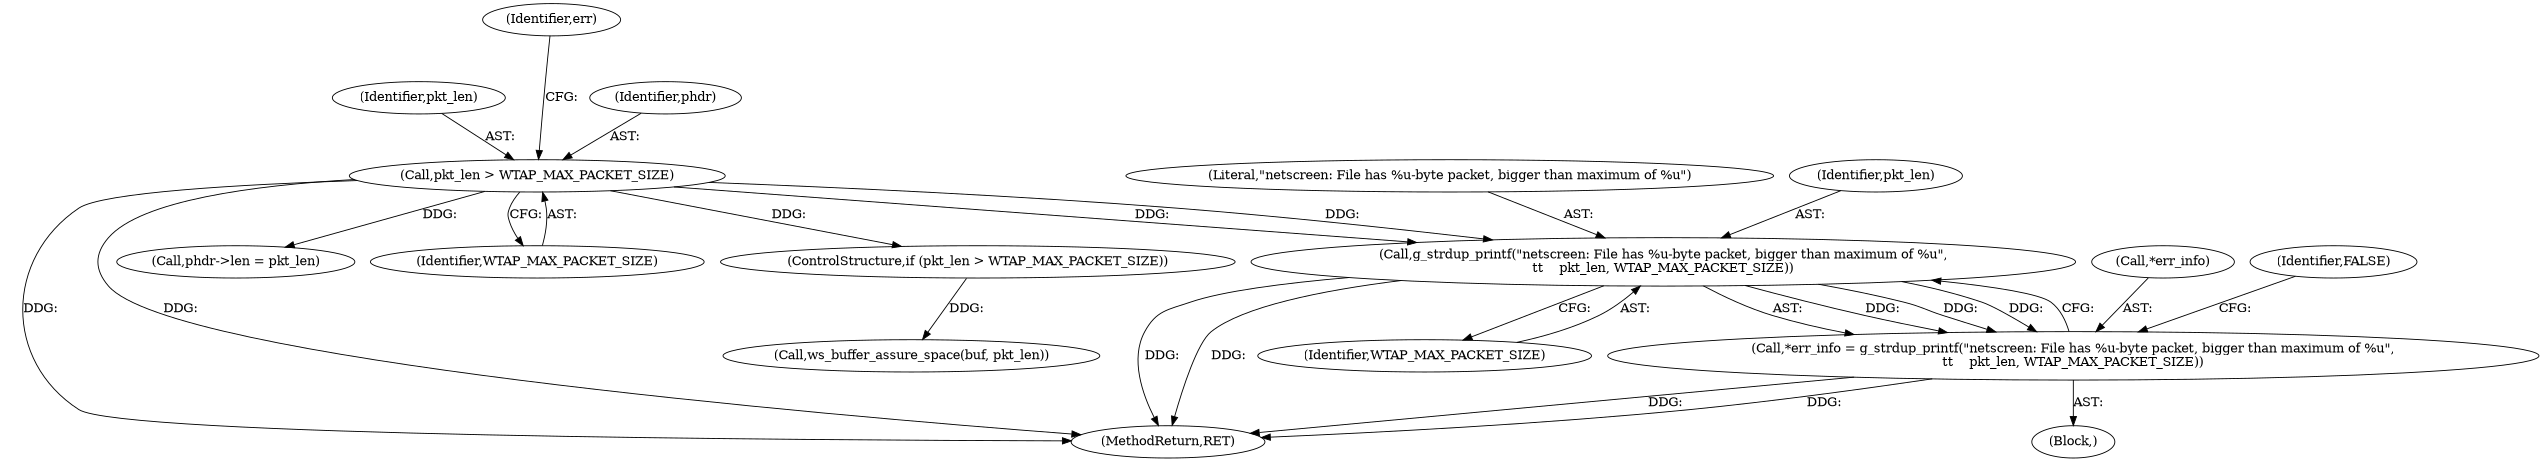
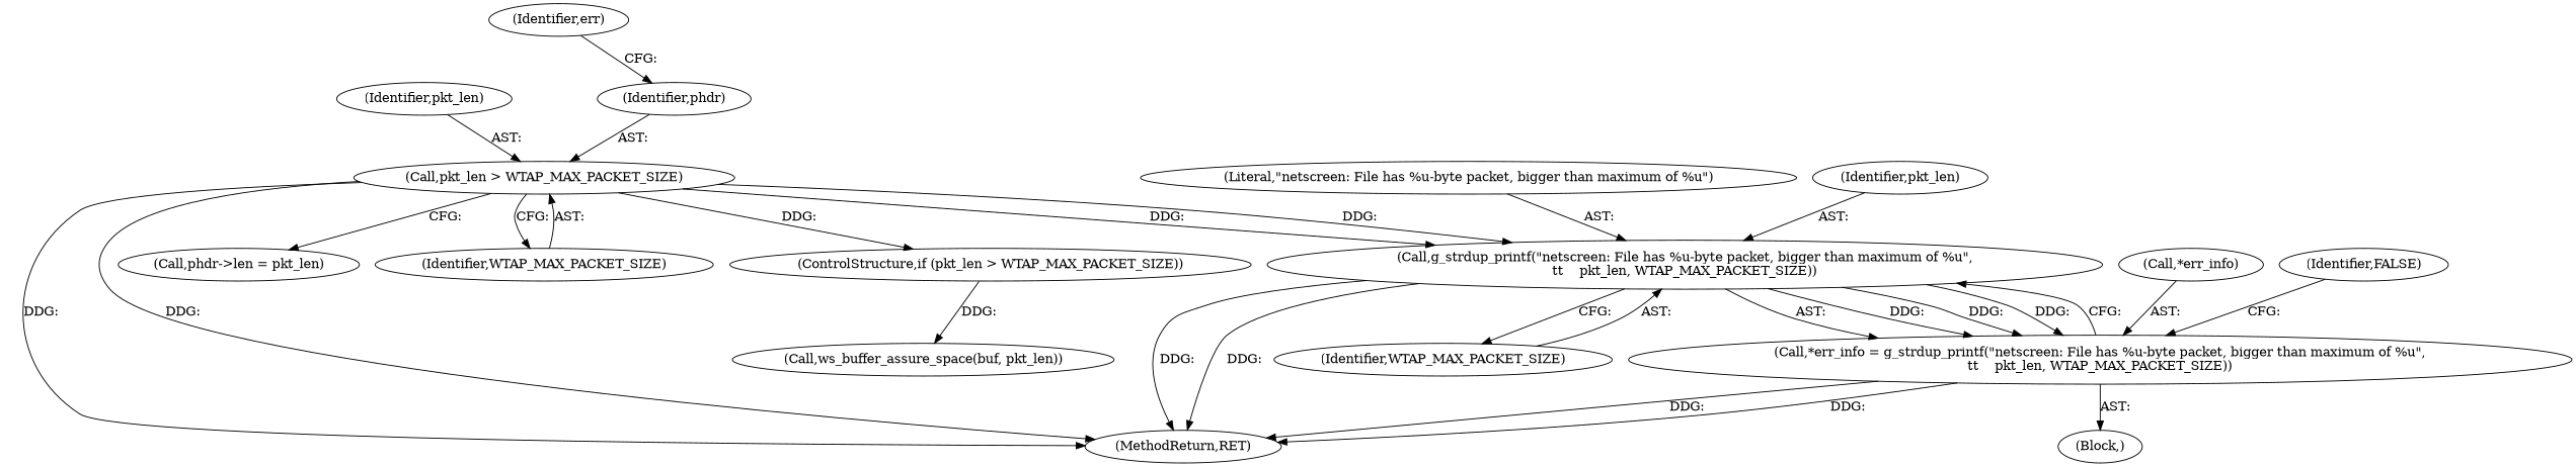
  digraph {
    n1 [label="(Call,g_strdup_printf(\"netscreen: File has %u-byte packet, bigger than maximum of %u\",\n\t\t    pkt_len, WTAP_MAX_PACKET_SIZE))"]
    n2 [label="(Call,*err_info = g_strdup_printf(\"netscreen: File has %u-byte packet, bigger than maximum of %u\",\n\t\t    pkt_len, WTAP_MAX_PACKET_SIZE))"]
    n3 [label="(MethodReturn,RET)"]
    n4 [label="(Identifier,WTAP_MAX_PACKET_SIZE)"]
    n5 [label="(Block,)"]
    n6 [label="(Call,pkt_len > WTAP_MAX_PACKET_SIZE)"]
    n7 [label="(Call,phdr->len = pkt_len)"]
    n8 [label="(Identifier,WTAP_MAX_PACKET_SIZE)"]
    n9 [label="(ControlStructure,if (pkt_len > WTAP_MAX_PACKET_SIZE))"]
    n10 [label="(Call,ws_buffer_assure_space(buf, pkt_len))"]
    n11 [label="(Call,*err_info)"]
    n12 [label="(Literal,\"netscreen: File has %u-byte packet, bigger than maximum of %u\")"]
    n13 [label="(Identifier,pkt_len)"]
    n14 [label="(Identifier,err)"]
    n15 [label="(Identifier,phdr)"]
    n16 [label="(Identifier,FALSE)"]
    n17 [label="(Identifier,pkt_len)"]
    n1 -> n2 [label="AST: "]
    n1 -> n2 [label="DDG: "]
    n1 -> n2 [label="DDG: "]
    n1 -> n2 [label="DDG: "]
    n1 -> n3 [label="DDG: "]
    n1 -> n3 [label="DDG: "]
    n1 -> n4 [label="CFG: "]
    n2 -> n1 [label="CFG: "]
    n2 -> n3 [label="DDG: "]
    n2 -> n3 [label="DDG: "]
    n2 -> n5 [label="AST: "]
    n4 -> n1 [label="AST: "]
    n6 -> n1 [label="DDG: "]
    n6 -> n1 [label="DDG: "]
    n6 -> n3 [label="DDG: "]
    n6 -> n3 [label="DDG: "]
-   n6 -> n7 [label="DDG: "]
+   n6 -> n7 [label="CFG: "]
    n6 -> n8 [label="CFG: "]
    n6 -> n9 [label="DDG: "]
    n8 -> n6 [label="AST: "]
    n9 -> n10 [label="DDG: "]
    n11 -> n2 [label="AST: "]
    n12 -> n1 [label="AST: "]
    n13 -> n6 [label="AST: "]
-   n14 -> n6 [label="CFG: "]
+   n14 -> n15 [label="CFG: "]
    n15 -> n6 [label="AST: "]
    n16 -> n2 [label="CFG: "]
    n17 -> n1 [label="AST: "]
  }
